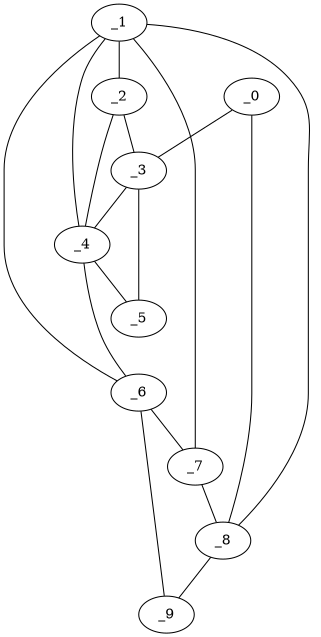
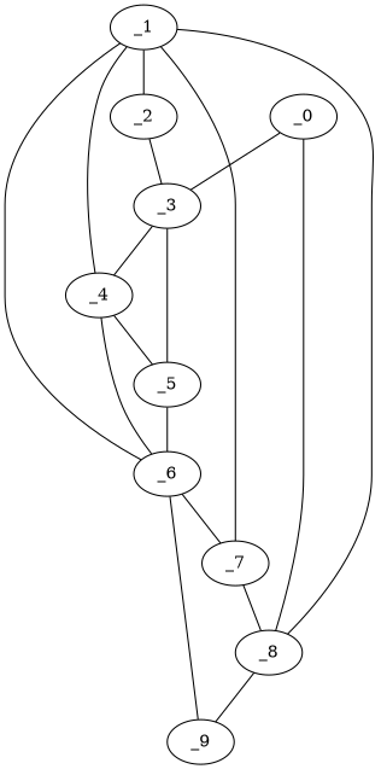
  graph {
    node [x=99 y=4]
    edge [valence=2]
    _0 [x=26 y=5]
    _3 [x=85 y=1]
    _8 [x=103 y=52]
    _1 [x=62 y=7]
    _2 [x=65]
    _4 [x=90]
    _6 [y=12]
    _7 [x=102 y=47]
    _5 [y=3]
    _9 [x=104 y=8]
    _0 -- _3 [valence=1]
    _0 -- _8 [valence=1]
    _3 -- _4
    _3 -- _5 [valence=1]
    _8 -- _9 [valence=1]
    _1 -- _8
    _1 -- _2
    _1 -- _4
    _1 -- _6
    _1 -- _7 [valence=1]
    _2 -- _3
-   _2 -- _4
    _4 -- _6
    _4 -- _5 [valence=1]
    _6 -- _7
    _6 -- _9 [valence=1]
    _7 -- _8 [valence=1]
+   _5 -- _6
  }
